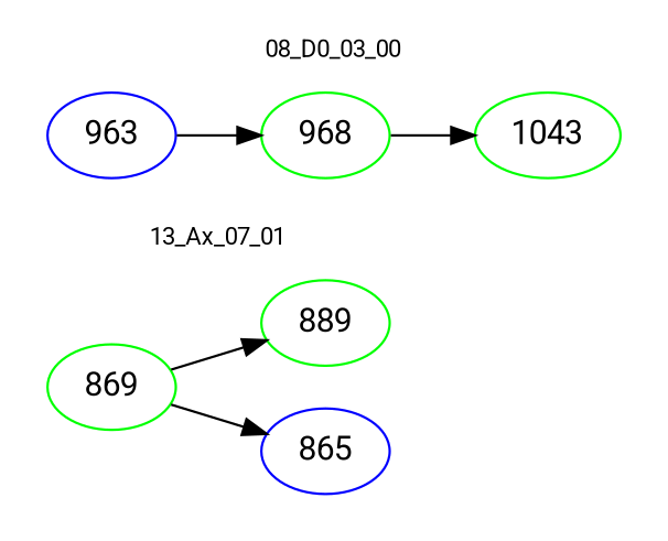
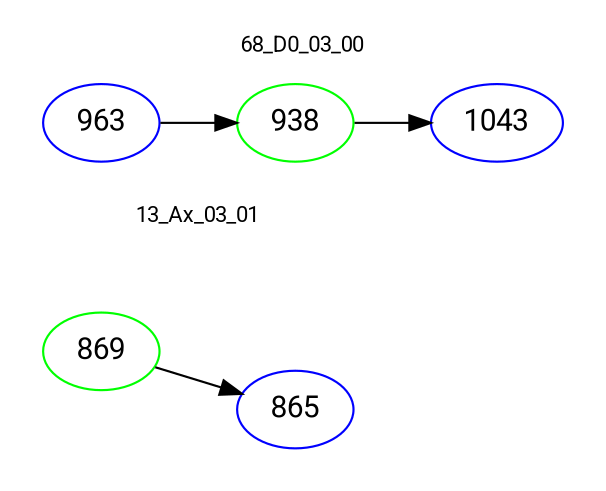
  digraph {
    fontname=Roboto
    rankdir=LR
    node [color=green fontname=Roboto]
    edge [color=black fontname=Roboto]
    n1 [label=869]
    n2 [color=blue label=865]
-   n3 [label=889]
    n4 [color=blue label=963]
-   n5 [label=1043]
-   n6 [label=968]
+   n5 [color=blue label=1043]
+   n6 [label=938]
    subgraph cluster_1 {
      color=white
      fontsize=10
-     label="13_Ax_07_01"
+     label="13_Ax_03_01"
      n1
      n2
-     n3
    }
    subgraph cluster_2 {
      color=white
      fontsize=10
-     label="08_D0_03_00"
+     label="68_D0_03_00"
      n4
      n5
      n6
    }
    n1 -> n2
-   n1 -> n3
    n4 -> n6
    n6 -> n5
  }
